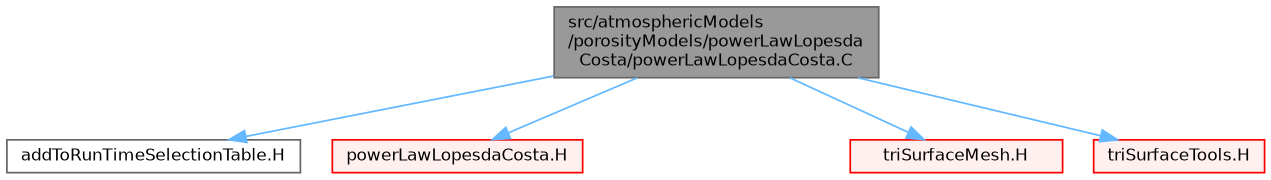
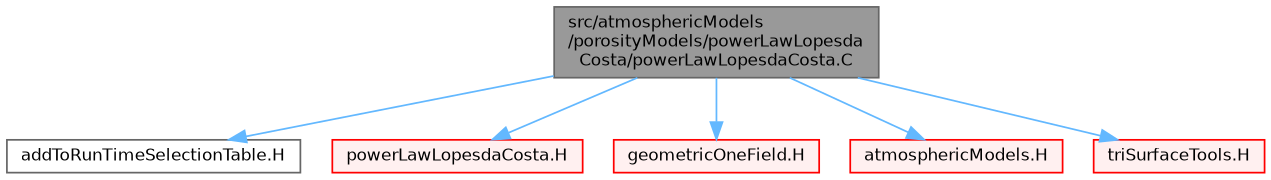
  digraph {
    node [color=red fillcolor="#FFF0F0" fontname=Helvetica fontsize=10 shape=box style=filled]
    edge [color=steelblue1 fontname=Helvetica fontsize=10 labelfontname=Helvetica labelfontsize=10 style=solid]
    n1 [color=gray40 fillcolor=grey60 fontcolor=black height=0.2 label="src/atmosphericModels\l/porosityModels/powerLawLopesda\lCosta/powerLawLopesdaCosta.C" width=0.4]
    n2 [color=grey40 fillcolor=white height=0.2 label="addToRunTimeSelectionTable.H" width=0.4]
    n3 [height=0.2 label="powerLawLopesdaCosta.H" width=0.4]
-   n5 [height=0.2 label="triSurfaceMesh.H" width=0.4]
+   n4 [height=0.2 label="geometricOneField.H" width=0.4]
+   n5 [height=0.2 label="atmosphericModels.H" width=0.4]
    n6 [height=0.2 label="triSurfaceTools.H" width=0.4]
    n1 -> n2
    n1 -> n3
+   n1 -> n4
    n1 -> n5
    n1 -> n6
  }
